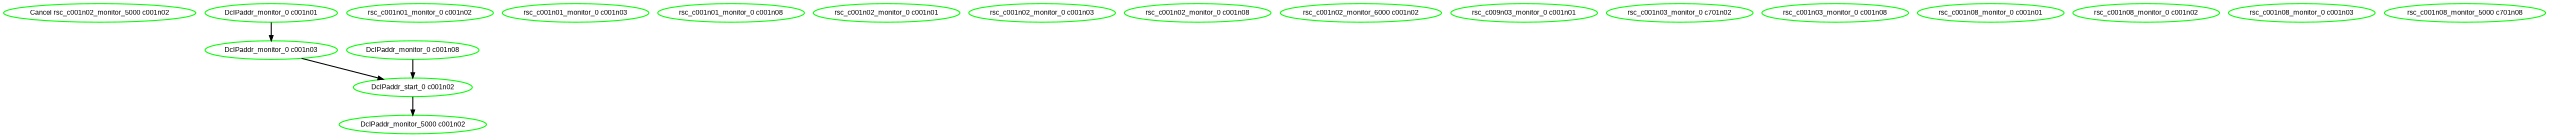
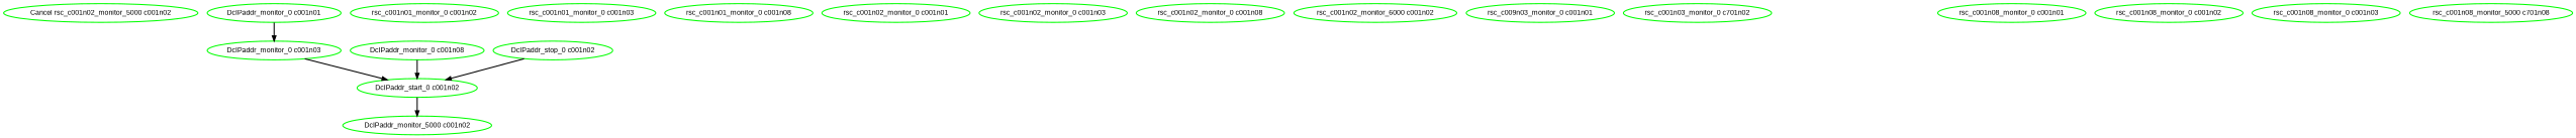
  digraph {
    fontname="Liberation Sans"
    node [color=green fontcolor=black fontname="Liberation Sans" style=bold]
    edge [fontname="Liberation Sans" style=bold]
    "Cancel rsc_c001n02_monitor_5000 c001n02"
    "DcIPaddr_monitor_0 c001n01"
    "DcIPaddr_monitor_0 c001n03"
    "DcIPaddr_start_0 c001n02"
    "DcIPaddr_monitor_5000 c001n02"
    "DcIPaddr_monitor_0 c001n08"
+   "DcIPaddr_stop_0 c001n02"
    "rsc_c001n01_monitor_0 c001n02"
    "rsc_c001n01_monitor_0 c001n03"
    "rsc_c001n01_monitor_0 c001n08"
    "rsc_c001n02_monitor_0 c001n01"
    "rsc_c001n02_monitor_0 c001n03"
    "rsc_c001n02_monitor_0 c001n08"
    "rsc_c001n02_monitor_6000 c001n02"
    n15 [label="rsc_c009n03_monitor_0 c001n01"]
    n16 [label="rsc_c001n03_monitor_0 c701n02"]
-   "rsc_c001n03_monitor_0 c001n08"
    "rsc_c001n08_monitor_0 c001n01"
    "rsc_c001n08_monitor_0 c001n02"
    "rsc_c001n08_monitor_0 c001n03"
    n21 [label="rsc_c001n08_monitor_5000 c701n08"]
    "DcIPaddr_monitor_0 c001n01" -> "DcIPaddr_monitor_0 c001n03"
    "DcIPaddr_monitor_0 c001n03" -> "DcIPaddr_start_0 c001n02"
    "DcIPaddr_start_0 c001n02" -> "DcIPaddr_monitor_5000 c001n02"
    "DcIPaddr_monitor_0 c001n08" -> "DcIPaddr_start_0 c001n02"
+   "DcIPaddr_stop_0 c001n02" -> "DcIPaddr_start_0 c001n02"
  }
